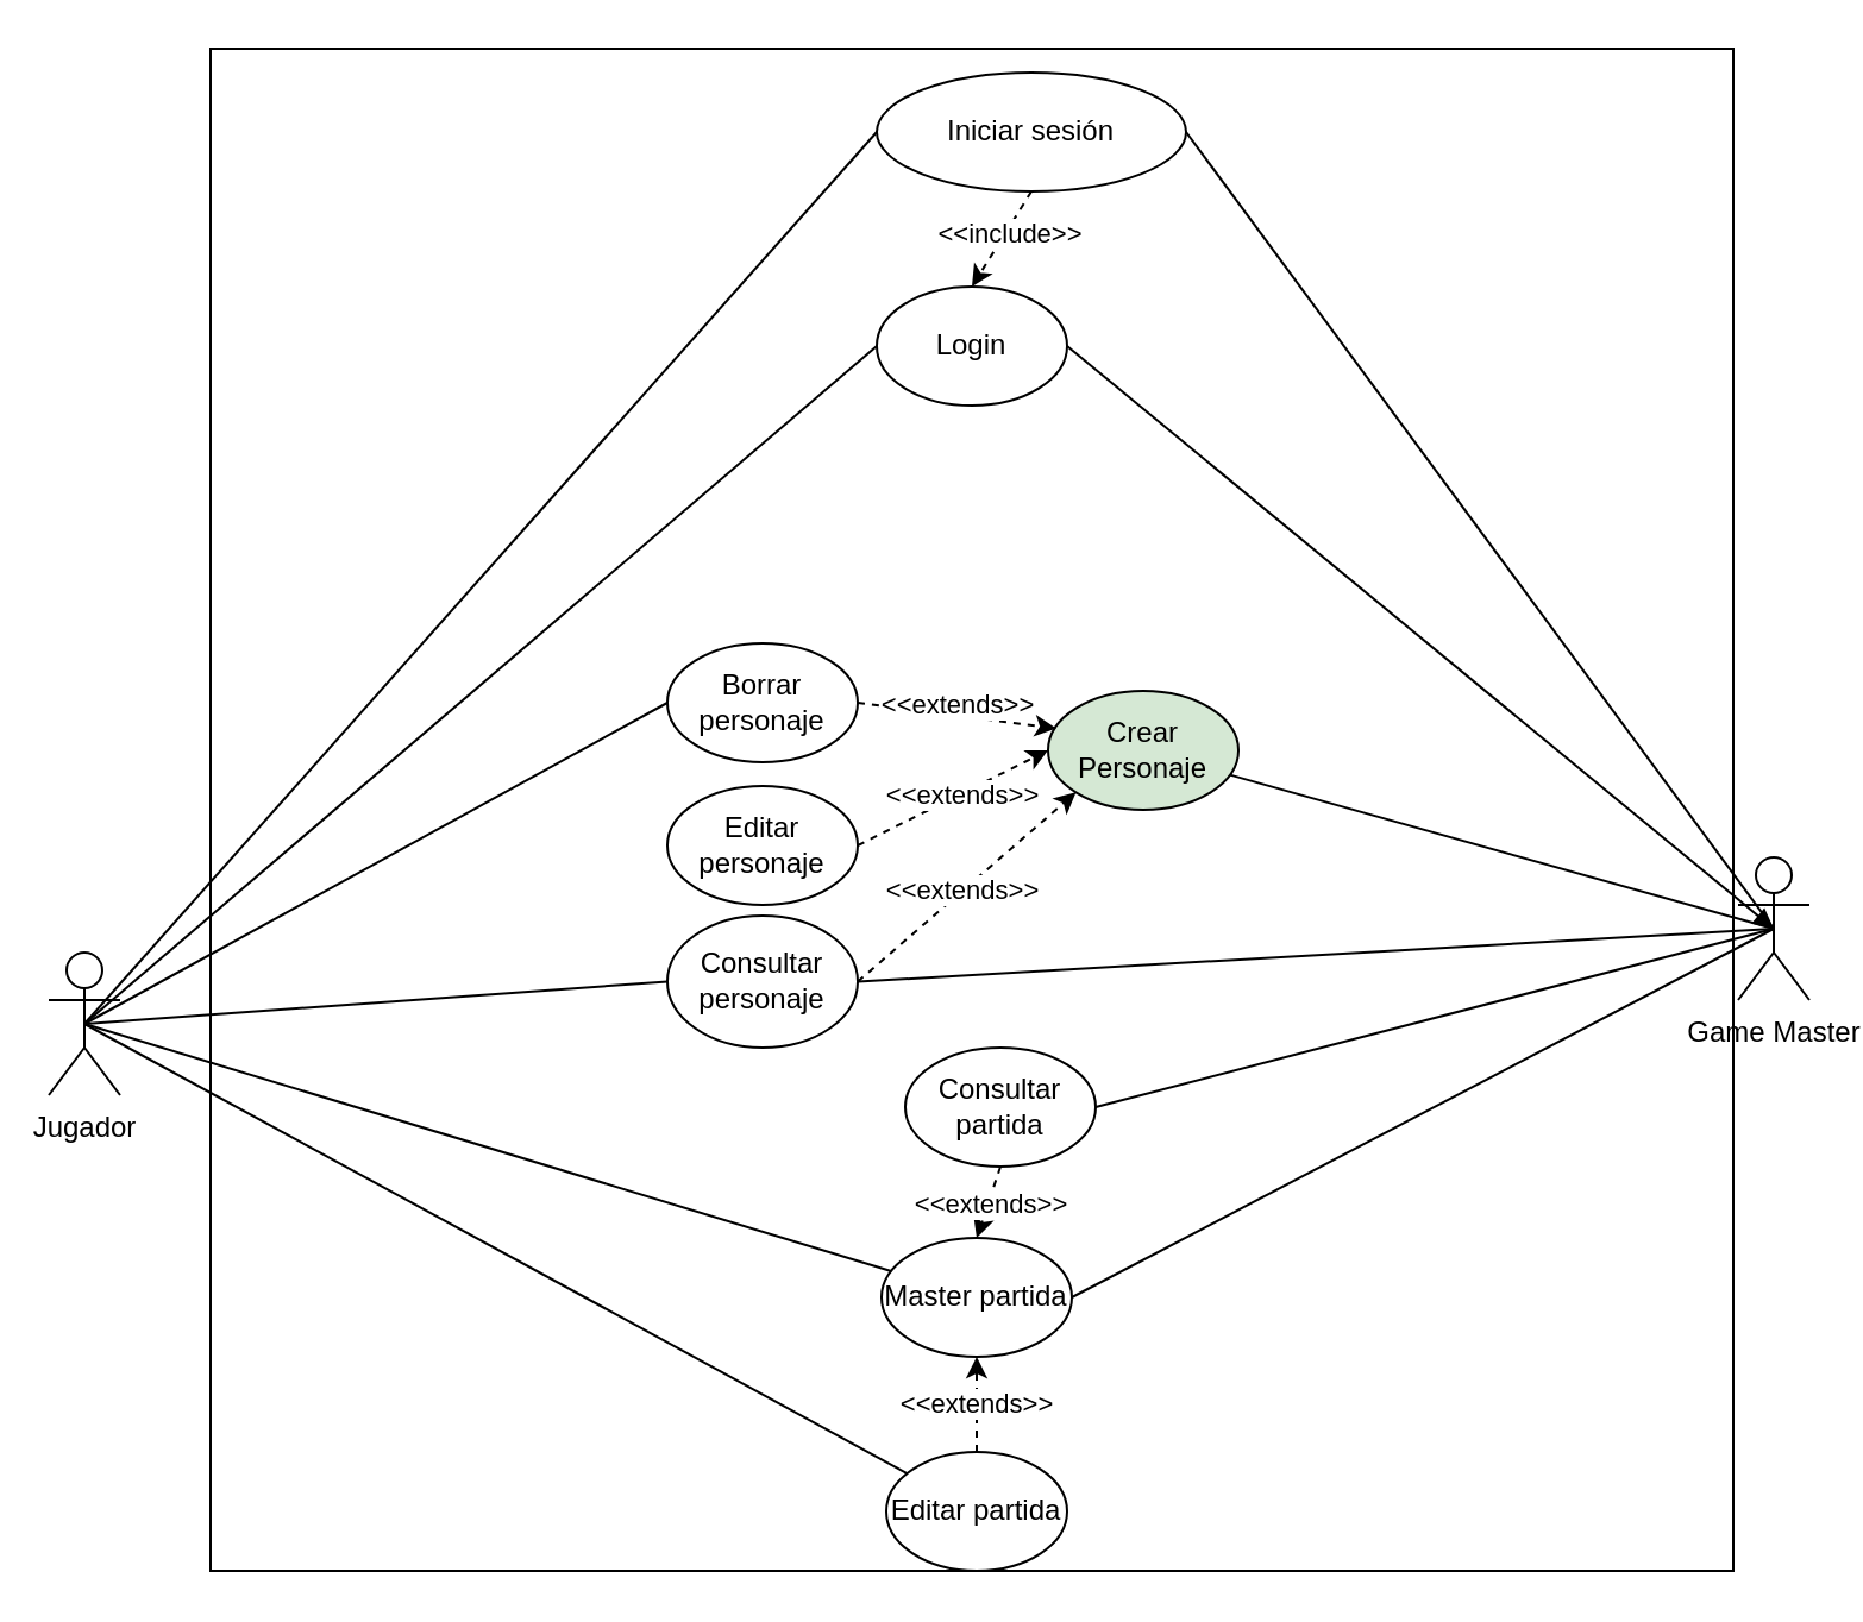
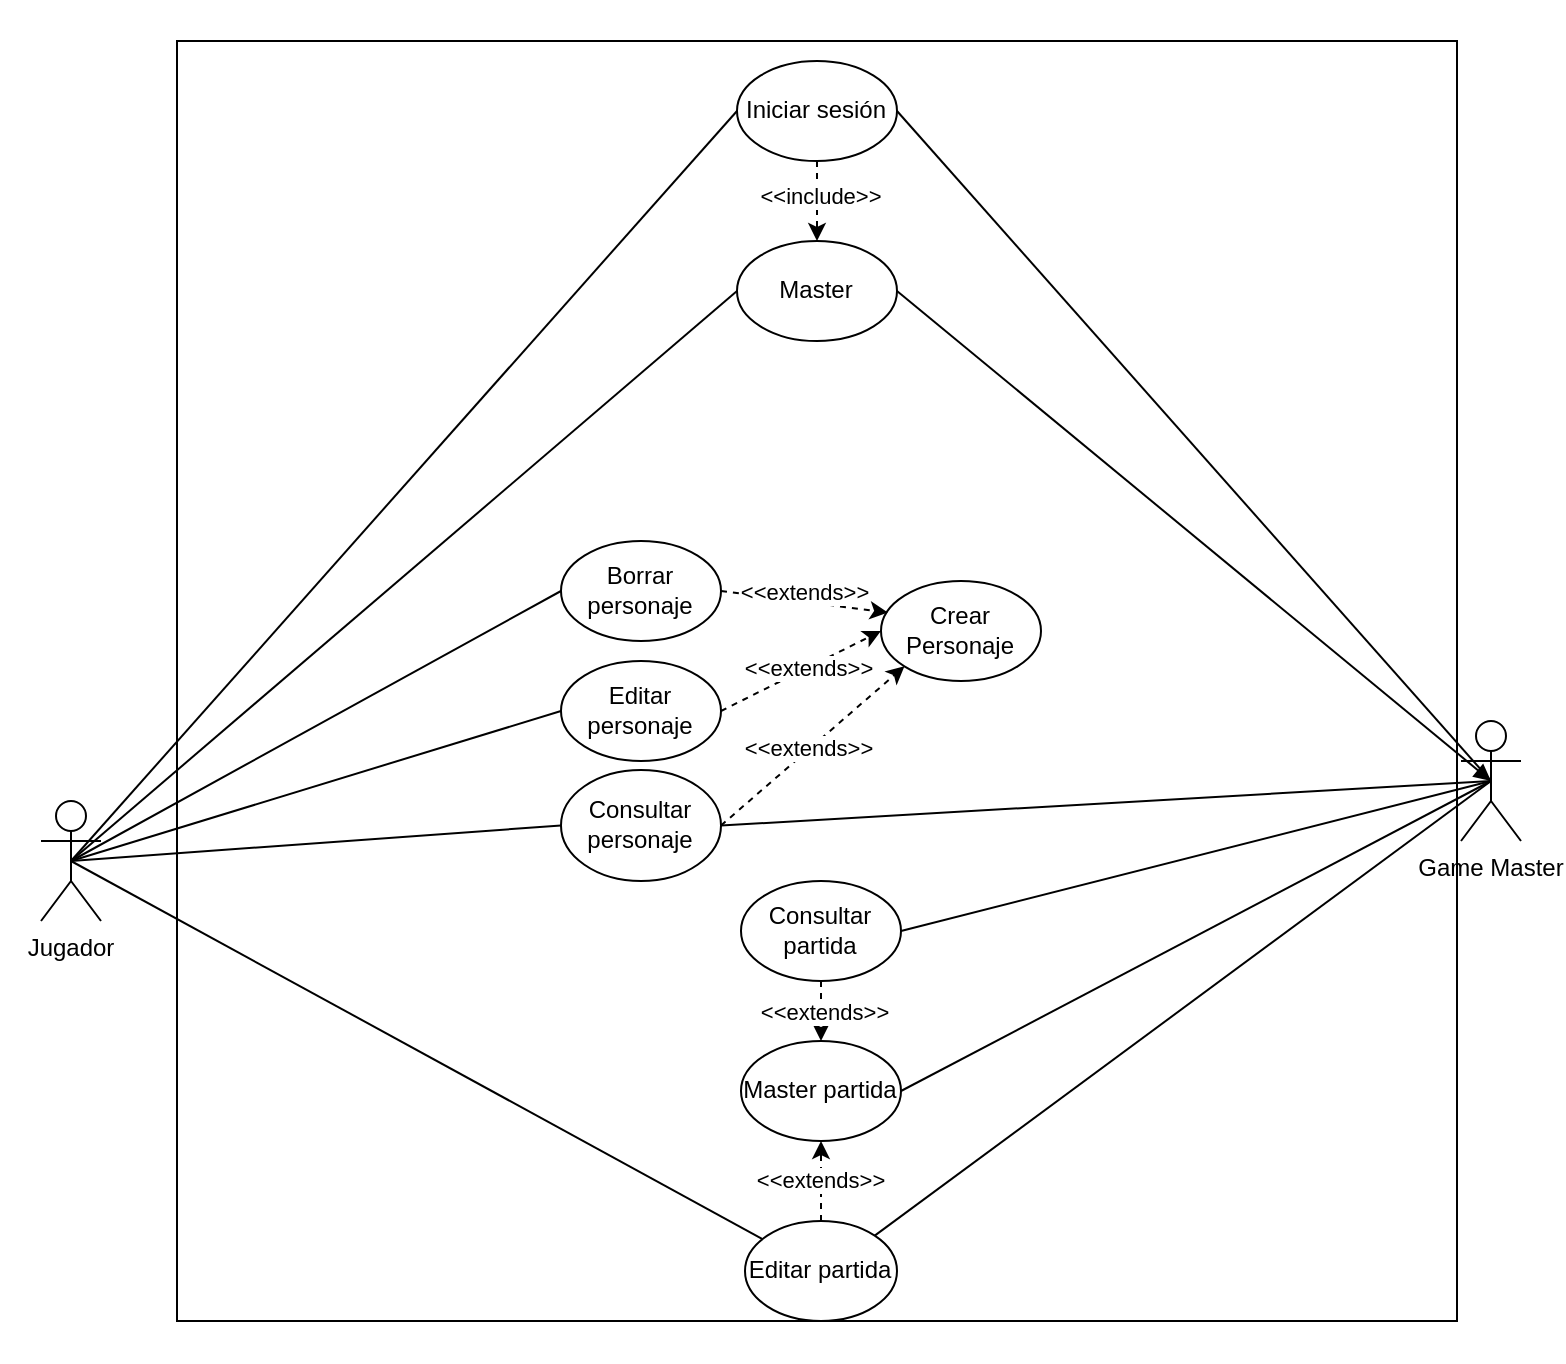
  <mxCell id="0" />
  <mxCell id="1" parent="0" />
  <mxCell id="2" value="" style="whiteSpace=wrap;html=1;aspect=fixed;" parent="1" vertex="1"><mxGeometry x="88" y="20" width="640" height="640" as="geometry" /></mxCell>
  <mxCell id="3" value="Jugador" style="shape=umlActor;verticalLabelPosition=bottom;verticalAlign=top;html=1;outlineConnect=0;" parent="1" vertex="1"><mxGeometry x="20" y="400" width="30" height="60" as="geometry" /></mxCell>
- <mxCell id="4" value="Iniciar sesión" style="ellipse;whiteSpace=wrap;html=1;" parent="1" vertex="1"><mxGeometry x="368" y="30" width="130" height="50" as="geometry" /></mxCell>
- <mxCell id="5" value="Login" style="ellipse;whiteSpace=wrap;html=1;" parent="1" vertex="1"><mxGeometry x="368" y="120" width="80" height="50" as="geometry" /></mxCell>
+ <mxCell id="4" value="Iniciar sesión" style="ellipse;whiteSpace=wrap;html=1;" parent="1" vertex="1"><mxGeometry x="368" y="30" width="80" height="50" as="geometry" /></mxCell>
+ <mxCell id="5" value="Master" style="ellipse;whiteSpace=wrap;html=1;" parent="1" vertex="1"><mxGeometry x="368" y="120" width="80" height="50" as="geometry" /></mxCell>
  <mxCell id="6" value="Borrar&lt;div&gt;personaje&lt;/div&gt;" style="ellipse;whiteSpace=wrap;html=1;" parent="1" vertex="1"><mxGeometry x="280" y="270" width="80" height="50" as="geometry" /></mxCell>
- <mxCell id="7" value="Crear Personaje" style="ellipse;whiteSpace=wrap;html=1;fillColor=#d5e8d4;" parent="1" vertex="1"><mxGeometry x="440" y="290" width="80" height="50" as="geometry" /></mxCell>
+ <mxCell id="7" value="Crear Personaje" style="ellipse;whiteSpace=wrap;html=1;" parent="1" vertex="1"><mxGeometry x="440" y="290" width="80" height="50" as="geometry" /></mxCell>
  <mxCell id="8" value="Consultar personaje" style="ellipse;whiteSpace=wrap;html=1;" parent="1" vertex="1"><mxGeometry x="280" y="384.5" width="80" height="55.5" as="geometry" /></mxCell>
- <mxCell id="9" value="Consultar partida" style="ellipse;whiteSpace=wrap;html=1;" parent="1" vertex="1"><mxGeometry x="380" y="440" width="80" height="50" as="geometry" /></mxCell>
+ <mxCell id="9" value="Consultar partida" style="ellipse;whiteSpace=wrap;html=1;" parent="1" vertex="1"><mxGeometry x="370" y="440" width="80" height="50" as="geometry" /></mxCell>
  <mxCell id="10" value="" style="endArrow=none;html=1;rounded=0;exitX=0.5;exitY=0.5;exitDx=0;exitDy=0;exitPerimeter=0;entryX=0;entryY=0.5;entryDx=0;entryDy=0;" parent="1" source="3" target="4" edge="1"><mxGeometry width="50" height="50" relative="1" as="geometry"><mxPoint x="90" y="320" as="sourcePoint" /><mxPoint x="140" y="270" as="targetPoint" /></mxGeometry></mxCell>
  <mxCell id="11" value="" style="endArrow=none;html=1;rounded=0;exitX=0.5;exitY=0.5;exitDx=0;exitDy=0;exitPerimeter=0;entryX=0;entryY=0.5;entryDx=0;entryDy=0;" parent="1" source="3" target="6" edge="1"><mxGeometry width="50" height="50" relative="1" as="geometry"><mxPoint x="380" y="440" as="sourcePoint" /><mxPoint x="430" y="390" as="targetPoint" /></mxGeometry></mxCell>
  <mxCell id="12" value="" style="endArrow=none;html=1;rounded=0;exitX=0.5;exitY=0.5;exitDx=0;exitDy=0;exitPerimeter=0;entryX=0;entryY=0.5;entryDx=0;entryDy=0;" parent="1" source="3" target="8" edge="1"><mxGeometry width="50" height="50" relative="1" as="geometry"><mxPoint x="380" y="440" as="sourcePoint" /><mxPoint x="430" y="390" as="targetPoint" /></mxGeometry></mxCell>
  <mxCell id="13" value="" style="endArrow=none;html=1;rounded=0;exitX=0.5;exitY=0.5;exitDx=0;exitDy=0;exitPerimeter=0;" parent="1" source="3" target="15" edge="1"><mxGeometry width="50" height="50" relative="1" as="geometry"><mxPoint x="380" y="440" as="sourcePoint" /><mxPoint x="430" y="390" as="targetPoint" /></mxGeometry></mxCell>
  <mxCell id="14" value="Game Master" style="shape=umlActor;verticalLabelPosition=bottom;verticalAlign=top;html=1;outlineConnect=0;" parent="1" vertex="1"><mxGeometry x="730" y="360" width="30" height="60" as="geometry" /></mxCell>
  <mxCell id="15" value="Editar partida" style="ellipse;whiteSpace=wrap;html=1;" parent="1" vertex="1"><mxGeometry x="372" y="610" width="76" height="50" as="geometry" /></mxCell>
  <mxCell id="16" value="Master partida" style="ellipse;whiteSpace=wrap;html=1;" parent="1" vertex="1"><mxGeometry x="370" y="520" width="80" height="50" as="geometry" /></mxCell>
- <mxCell id="17" value="" style="endArrow=none;html=1;rounded=0;exitX=0.5;exitY=0.5;exitDx=0;exitDy=0;exitPerimeter=0;" parent="1" source="14" target="7" edge="1"><mxGeometry width="50" height="50" relative="1" as="geometry"><mxPoint x="190" y="700" as="sourcePoint" /><mxPoint x="240" y="650" as="targetPoint" /></mxGeometry></mxCell>
+ <mxCell id="17" value="" style="endArrow=none;html=1;rounded=0;exitX=0.5;exitY=0.5;exitDx=0;exitDy=0;exitPerimeter=0;entryX=1;entryY=0;entryDx=0;entryDy=0;" parent="1" source="14" target="15" edge="1"><mxGeometry width="50" height="50" relative="1" as="geometry"><mxPoint x="190" y="700" as="sourcePoint" /><mxPoint x="240" y="650" as="targetPoint" /></mxGeometry></mxCell>
  <mxCell id="18" value="Editar personaje" style="ellipse;whiteSpace=wrap;html=1;" parent="1" vertex="1"><mxGeometry x="280" y="330" width="80" height="50" as="geometry" /></mxCell>
- <mxCell id="19" value="" style="endArrow=none;html=1;rounded=0;exitX=0.5;exitY=0.5;exitDx=0;exitDy=0;exitPerimeter=0;" parent="1" source="3" target="16" edge="1"><mxGeometry width="50" height="50" relative="1" as="geometry"><mxPoint x="410" y="340" as="sourcePoint" /><mxPoint x="460" y="290" as="targetPoint" /></mxGeometry></mxCell>
+ <mxCell id="19" value="" style="endArrow=none;html=1;rounded=0;exitX=0.5;exitY=0.5;exitDx=0;exitDy=0;exitPerimeter=0;entryX=0;entryY=0.5;entryDx=0;entryDy=0;" parent="1" source="3" target="18" edge="1"><mxGeometry width="50" height="50" relative="1" as="geometry"><mxPoint x="410" y="340" as="sourcePoint" /><mxPoint x="460" y="290" as="targetPoint" /></mxGeometry></mxCell>
  <mxCell id="20" value="" style="endArrow=none;html=1;rounded=0;exitX=1;exitY=0.5;exitDx=0;exitDy=0;entryX=0.5;entryY=0.5;entryDx=0;entryDy=0;entryPerimeter=0;" parent="1" source="4" target="14" edge="1"><mxGeometry width="50" height="50" relative="1" as="geometry"><mxPoint x="410" y="360" as="sourcePoint" /><mxPoint x="460" y="310" as="targetPoint" /></mxGeometry></mxCell>
  <mxCell id="21" value="" style="endArrow=none;html=1;rounded=0;exitX=0.5;exitY=0.5;exitDx=0;exitDy=0;exitPerimeter=0;entryX=0;entryY=0.5;entryDx=0;entryDy=0;" parent="1" source="3" target="5" edge="1"><mxGeometry width="50" height="50" relative="1" as="geometry"><mxPoint x="410" y="360" as="sourcePoint" /><mxPoint x="460" y="310" as="targetPoint" /></mxGeometry></mxCell>
  <mxCell id="22" value="" style="endArrow=block;html=1;rounded=0;entryX=0.5;entryY=0.5;entryDx=0;entryDy=0;entryPerimeter=0;exitX=1;exitY=0.5;exitDx=0;exitDy=0;" parent="1" source="5" target="14" edge="1"><mxGeometry width="50" height="50" relative="1" as="geometry"><mxPoint x="410" y="360" as="sourcePoint" /><mxPoint x="460" y="310" as="targetPoint" /></mxGeometry></mxCell>
  <mxCell id="23" value="" style="endArrow=classic;html=1;rounded=0;entryX=0;entryY=0.5;entryDx=0;entryDy=0;exitX=1;exitY=0.5;exitDx=0;exitDy=0;dashed=1;" parent="1" source="18" target="7" edge="1"><mxGeometry width="50" height="50" relative="1" as="geometry"><mxPoint x="520" y="380" as="sourcePoint" /><mxPoint x="570" y="330" as="targetPoint" /></mxGeometry></mxCell>
  <mxCell id="24" value="&amp;lt;&amp;lt;extends&amp;gt;&amp;gt;" style="edgeLabel;html=1;align=center;verticalAlign=middle;resizable=0;points=[];" parent="23" vertex="1" connectable="0"><mxGeometry x="0.1" relative="1" as="geometry"><mxPoint as="offset" /></mxGeometry></mxCell>
  <mxCell id="25" value="" style="endArrow=classic;html=1;rounded=0;exitX=1;exitY=0.5;exitDx=0;exitDy=0;entryX=0.043;entryY=0.316;entryDx=0;entryDy=0;entryPerimeter=0;dashed=1;" parent="1" source="6" target="7" edge="1"><mxGeometry width="50" height="50" relative="1" as="geometry"><mxPoint x="520" y="380" as="sourcePoint" /><mxPoint x="570" y="330" as="targetPoint" /></mxGeometry></mxCell>
  <mxCell id="26" value="&amp;lt;&amp;lt;extends&amp;gt;&amp;gt;" style="edgeLabel;html=1;align=center;verticalAlign=middle;resizable=0;points=[];" parent="25" vertex="1" connectable="0"><mxGeometry x="-0.027" y="5" relative="1" as="geometry"><mxPoint as="offset" /></mxGeometry></mxCell>
  <mxCell id="27" value="" style="endArrow=classic;html=1;rounded=0;exitX=1;exitY=0.5;exitDx=0;exitDy=0;entryX=0;entryY=1;entryDx=0;entryDy=0;dashed=1;" parent="1" source="8" target="7" edge="1"><mxGeometry width="50" height="50" relative="1" as="geometry"><mxPoint x="520" y="380" as="sourcePoint" /><mxPoint x="570" y="330" as="targetPoint" /></mxGeometry></mxCell>
  <mxCell id="28" value="&amp;lt;&amp;lt;extends&amp;gt;&amp;gt;" style="edgeLabel;html=1;align=center;verticalAlign=middle;resizable=0;points=[];" parent="27" vertex="1" connectable="0"><mxGeometry x="-0.042" relative="1" as="geometry"><mxPoint y="-1" as="offset" /></mxGeometry></mxCell>
  <mxCell id="29" value="" style="endArrow=classic;html=1;rounded=0;exitX=0.5;exitY=1;exitDx=0;exitDy=0;entryX=0.5;entryY=0;entryDx=0;entryDy=0;dashed=1;" parent="1" source="9" target="16" edge="1"><mxGeometry width="50" height="50" relative="1" as="geometry"><mxPoint x="520" y="440" as="sourcePoint" /><mxPoint x="570" y="390" as="targetPoint" /></mxGeometry></mxCell>
  <mxCell id="30" value="&amp;lt;&amp;lt;extends&amp;gt;&amp;gt;" style="edgeLabel;html=1;align=center;verticalAlign=middle;resizable=0;points=[];" parent="29" vertex="1" connectable="0"><mxGeometry x="-0.018" y="1" relative="1" as="geometry"><mxPoint as="offset" /></mxGeometry></mxCell>
  <mxCell id="31" value="" style="endArrow=classic;html=1;rounded=0;exitX=0.5;exitY=0;exitDx=0;exitDy=0;entryX=0.5;entryY=1;entryDx=0;entryDy=0;dashed=1;" parent="1" source="15" target="16" edge="1"><mxGeometry width="50" height="50" relative="1" as="geometry"><mxPoint x="520" y="440" as="sourcePoint" /><mxPoint x="570" y="390" as="targetPoint" /></mxGeometry></mxCell>
  <mxCell id="32" value="&amp;lt;&amp;lt;extends&amp;gt;&amp;gt;" style="edgeLabel;html=1;align=center;verticalAlign=middle;resizable=0;points=[];" parent="31" vertex="1" connectable="0"><mxGeometry x="0.036" y="1" relative="1" as="geometry"><mxPoint as="offset" /></mxGeometry></mxCell>
  <mxCell id="33" value="" style="endArrow=classic;html=1;rounded=0;exitX=0.5;exitY=1;exitDx=0;exitDy=0;entryX=0.5;entryY=0;entryDx=0;entryDy=0;dashed=1;" parent="1" source="4" target="5" edge="1"><mxGeometry width="50" height="50" relative="1" as="geometry"><mxPoint x="520" y="190" as="sourcePoint" /><mxPoint x="570" y="140" as="targetPoint" /></mxGeometry></mxCell>
  <mxCell id="34" value="&amp;lt;&amp;lt;include&amp;gt;&amp;gt;" style="edgeLabel;html=1;align=center;verticalAlign=middle;resizable=0;points=[];" parent="33" vertex="1" connectable="0"><mxGeometry x="-0.151" y="1" relative="1" as="geometry"><mxPoint as="offset" /></mxGeometry></mxCell>
  <mxCell id="35" value="" style="endArrow=none;html=1;rounded=0;exitX=1;exitY=0.5;exitDx=0;exitDy=0;entryX=0.5;entryY=0.5;entryDx=0;entryDy=0;entryPerimeter=0;" parent="1" source="8" target="14" edge="1"><mxGeometry width="50" height="50" relative="1" as="geometry"><mxPoint x="520" y="370" as="sourcePoint" /><mxPoint x="570" y="320" as="targetPoint" /></mxGeometry></mxCell>
  <mxCell id="36" value="" style="endArrow=none;html=1;rounded=0;exitX=1;exitY=0.5;exitDx=0;exitDy=0;entryX=0.5;entryY=0.5;entryDx=0;entryDy=0;entryPerimeter=0;" parent="1" source="9" target="14" edge="1"><mxGeometry width="50" height="50" relative="1" as="geometry"><mxPoint x="510" y="360" as="sourcePoint" /><mxPoint x="560" y="310" as="targetPoint" /></mxGeometry></mxCell>
  <mxCell id="37" value="" style="endArrow=none;html=1;rounded=0;exitX=1;exitY=0.5;exitDx=0;exitDy=0;entryX=0.5;entryY=0.5;entryDx=0;entryDy=0;entryPerimeter=0;" parent="1" source="16" target="14" edge="1"><mxGeometry width="50" height="50" relative="1" as="geometry"><mxPoint x="510" y="360" as="sourcePoint" /><mxPoint x="560" y="310" as="targetPoint" /></mxGeometry></mxCell>
